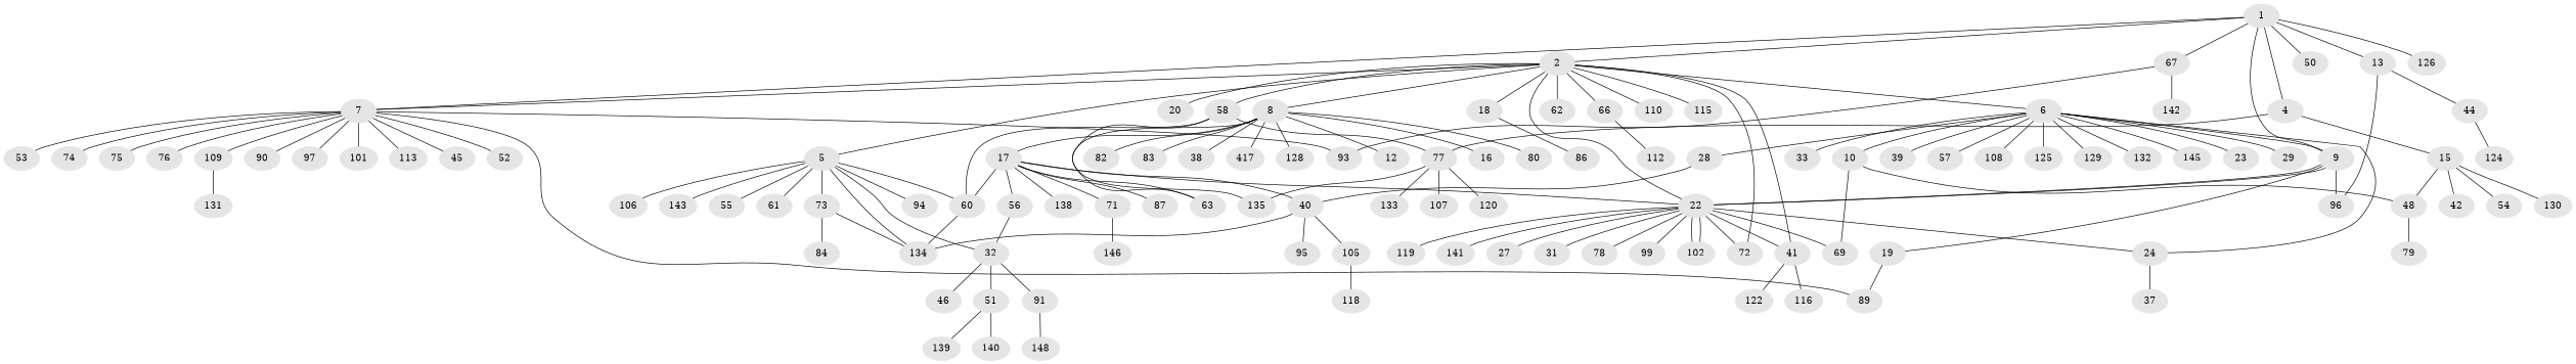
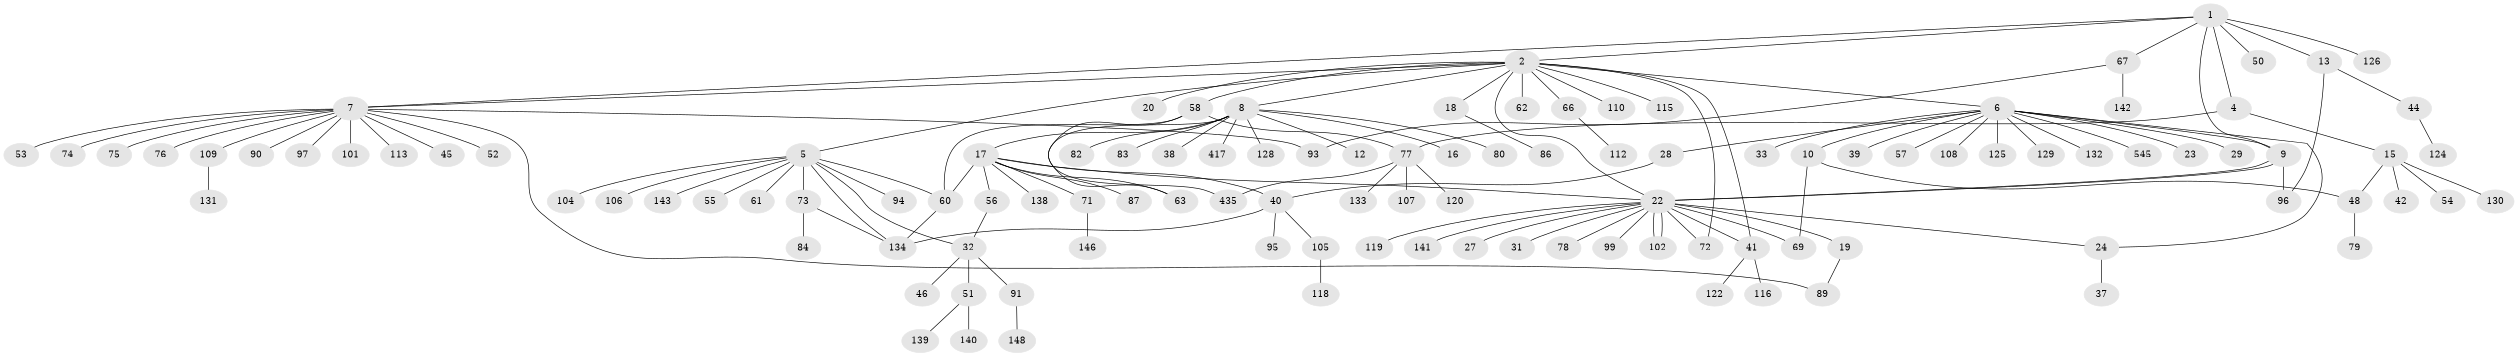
  graph {
    node [color=gray90 style=filled]
    1 [super="+49"]
    2 [super="+3"]
    4 [super="+21"]
    7 [super="+14"]
    9 [super="+123"]
    13 [super="+111"]
    50
    67
    126
    5 [super="+25"]
    6 [super="+100"]
    8 [super="+11"]
    18 [super="+43"]
    20
    22 [super="+30"]
    41
    58 [super="+144"]
    62
    66 [super="+98"]
    72
    110
    115
    15 [super="+35"]
    77 [super="+81"]
    45
    52
    53
    74
    75
    76
    89
    90
    93 [super="+103"]
    97
    101
    109
    113
    19
    96
    44
    142
    32 [super="+121"]
    55
    60 [super="+64"]
    61
    73 [super="+114"]
    94
+   104
    106
    134
    143
    10 [super="+147"]
    23
    24 [super="+26"]
    28
    29
    33
    39
    57
    108
    125
    129
    132
-   145
+   145 [label=545]
    12
    16
    17 [super="+59"]
    38 [super="+136"]
    63
    80
    82
    83 [super="+88"]
    n73 [label=417]
    128
    86
    69
    27
    31
    78
    99
    102
    119
    141
    116
    122
-   135
+   135 [label=435]
    112
    48
    42
    54
    130
    107
    120
    133
    46
    51 [super="+70"]
    91 [super="+137"]
    84
    37
    40 [super="+65"]
    131
    56
    71
    87
    138
    79
    124
    95
    105
    146
    139
    140
    148
    118
    1 -- 2
    1 -- 4
    1 -- 7
    1 -- 9
    1 -- 13
    1 -- 50
    1 -- 67
    1 -- 126
    2 -- 7
    2 -- 5
    2 -- 6
    2 -- 8
    2 -- 18
    2 -- 20
    2 -- 22
    2 -- 41
    2 -- 58
    2 -- 62
    2 -- 66
    2 -- 72
    2 -- 110
    2 -- 115
    4 -- 15
    4 -- 77
    7 -- 45
    7 -- 52
    7 -- 53
    7 -- 74
    7 -- 75
    7 -- 76
    7 -- 89
    7 -- 90
    7 -- 93
    7 -- 97
    7 -- 101
    7 -- 109
    7 -- 113
    9 -- 22
    9 -- 22
-   9 -- 19
+   22 -- 19
    9 -- 96
    13 -- 96
    13 -- 44
    67 -- 93
    67 -- 142
    5 -- 32
    5 -- 55
    5 -- 60
    5 -- 61
    5 -- 73
    5 -- 94
+   5 -- 104
    5 -- 106
    5 -- 134
    5 -- 143
    6 -- 9
    6 -- 10
    6 -- 23
    6 -- 24
    6 -- 28
    6 -- 29
    6 -- 33
    6 -- 39
    6 -- 57
    6 -- 108
    6 -- 125
    6 -- 129
    6 -- 132
    6 -- 145
    8 -- 12
    8 -- 16
    8 -- 17
    8 -- 38
    8 -- 63
    8 -- 80
    8 -- 82
    8 -- 83
    8 -- n73
    8 -- 128
    18 -- 86
    22 -- 41
    22 -- 72
    22 -- 24
    22 -- 69
    22 -- 27
    22 -- 31
    22 -- 78
    22 -- 99
    22 -- 102
    22 -- 102
    22 -- 119
    22 -- 141
    41 -- 116
    41 -- 122
    58 -- 77
    58 -- 60
    58 -- 135
    66 -- 112
    15 -- 48
    15 -- 42
    15 -- 54
    15 -- 130
    77 -- 135
    77 -- 107
    77 -- 120
    77 -- 133
    109 -- 131
    19 -- 89
    44 -- 124
    32 -- 46
    32 -- 51
    32 -- 91
    60 -- 134
    73 -- 134
    73 -- 84
    10 -- 69
    10 -- 48
    24 -- 37
    28 -- 40
    17 -- 22
    17 -- 60
    17 -- 63
    17 -- 40
    17 -- 56
    17 -- 71
    17 -- 87
    17 -- 138
    48 -- 79
    51 -- 139
    51 -- 140
    91 -- 148
    40 -- 134
    40 -- 95
    40 -- 105
    56 -- 32
    71 -- 146
    105 -- 118
  }
